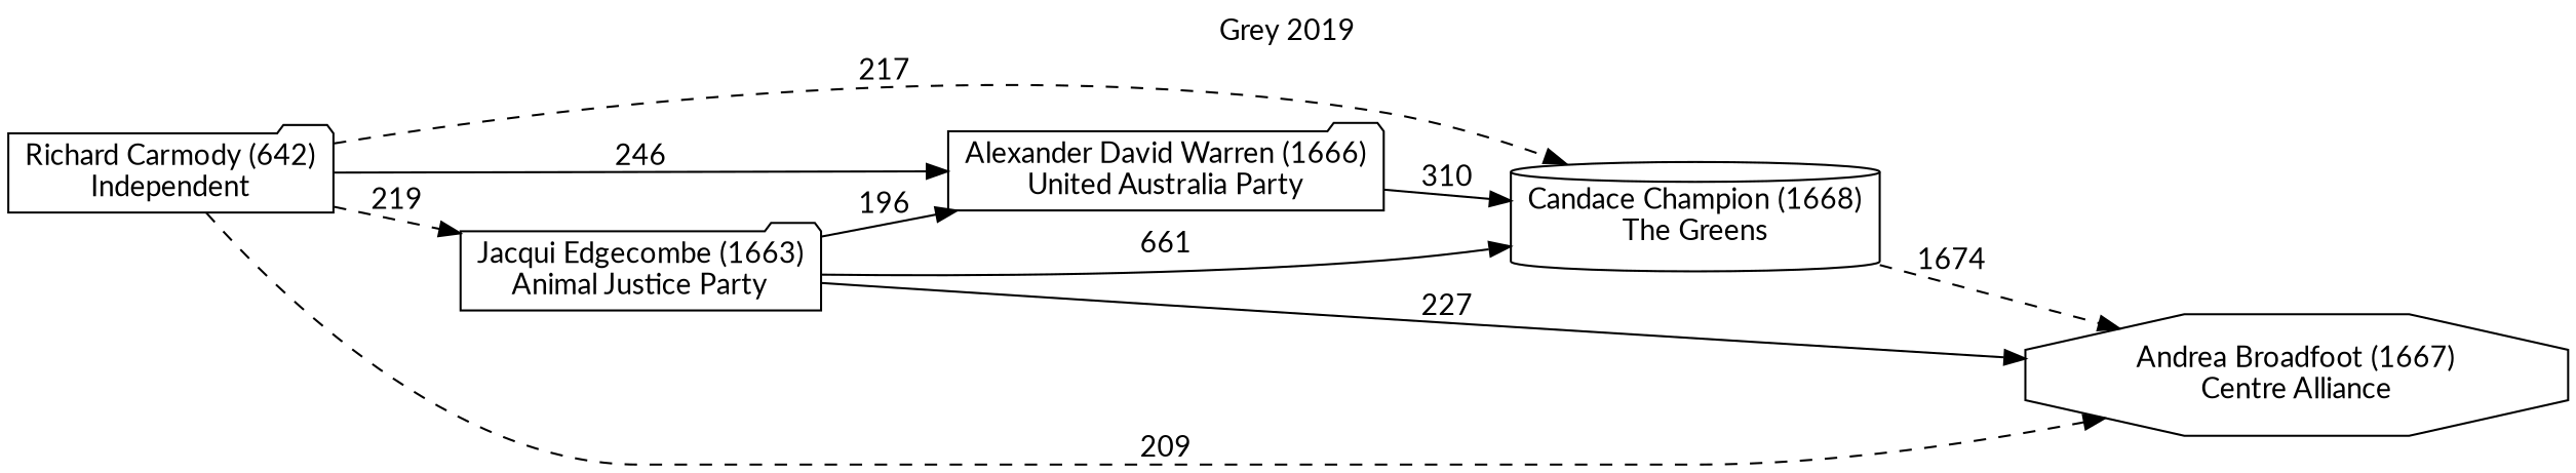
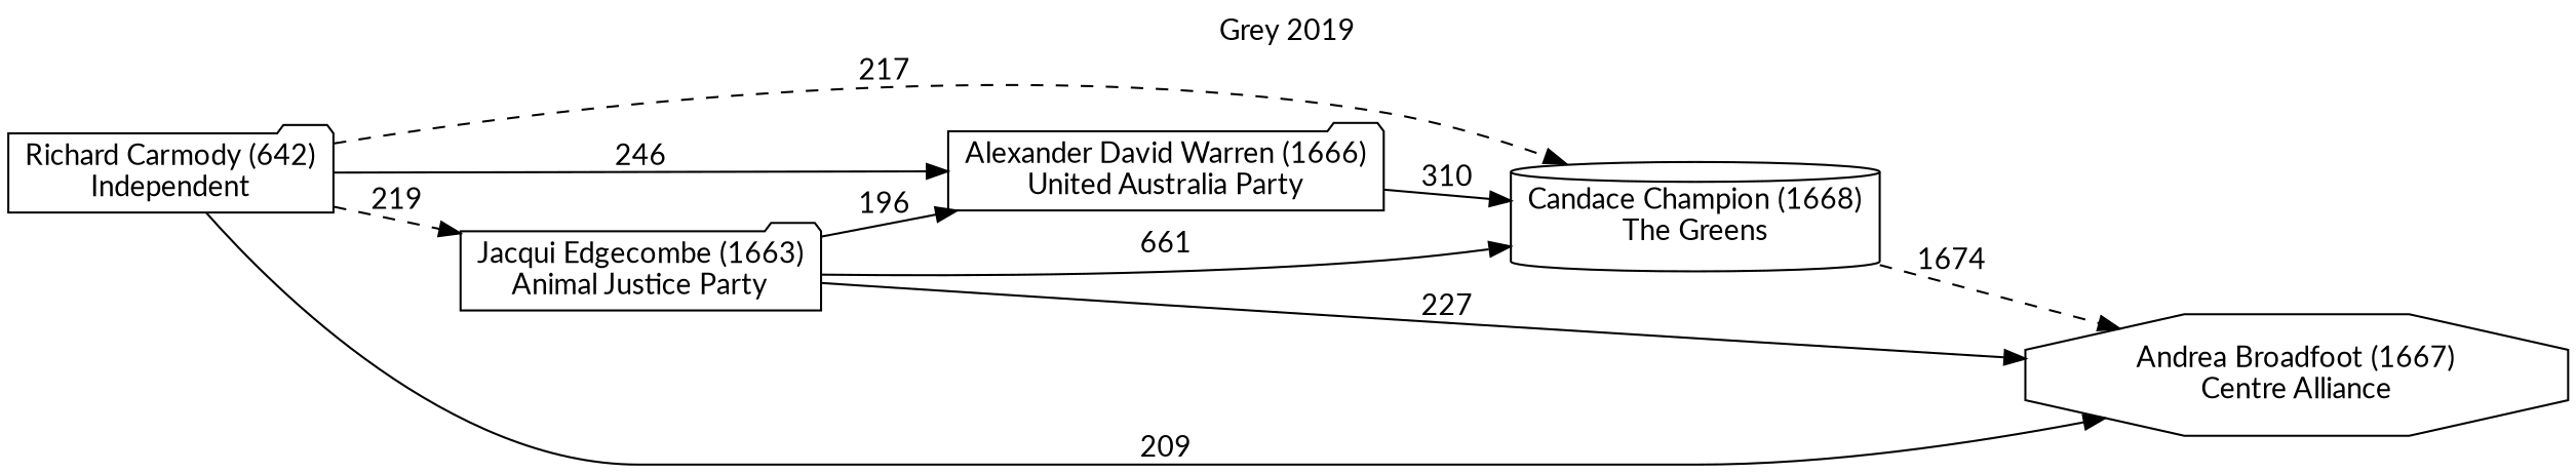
  digraph {
    fontname=Lato
    label="Grey 2019"
    labelloc=t
    mclimit=10
    rankdir=LR
    node [fontname=Lato shape=folder]
    edge [fontname=Lato style=solid]
    n1 [label="Andrea Broadfoot (1667)\nCentre Alliance" shape=octagon]
    n2 [label="Candace Champion (1668)\nThe Greens" shape=cylinder]
    n3 [label="Alexander David Warren (1666)\nUnited Australia Party"]
    n4 [label="Jacqui Edgecombe (1663)\nAnimal Justice Party"]
    n5 [label="Richard Carmody (642)\nIndependent"]
    n2 -> n1 [label=1674 style=dashed]
    n3 -> n2 [label=310]
    n4 -> n1 [label=227]
    n4 -> n2 [label=661]
    n4 -> n3 [label=196]
-   n5 -> n1 [label=209 style=dashed]
+   n5 -> n1 [label=209]
    n5 -> n2 [label=217 style=dashed]
    n5 -> n3 [label=246]
    n5 -> n4 [label=219 style=dashed]
  }
